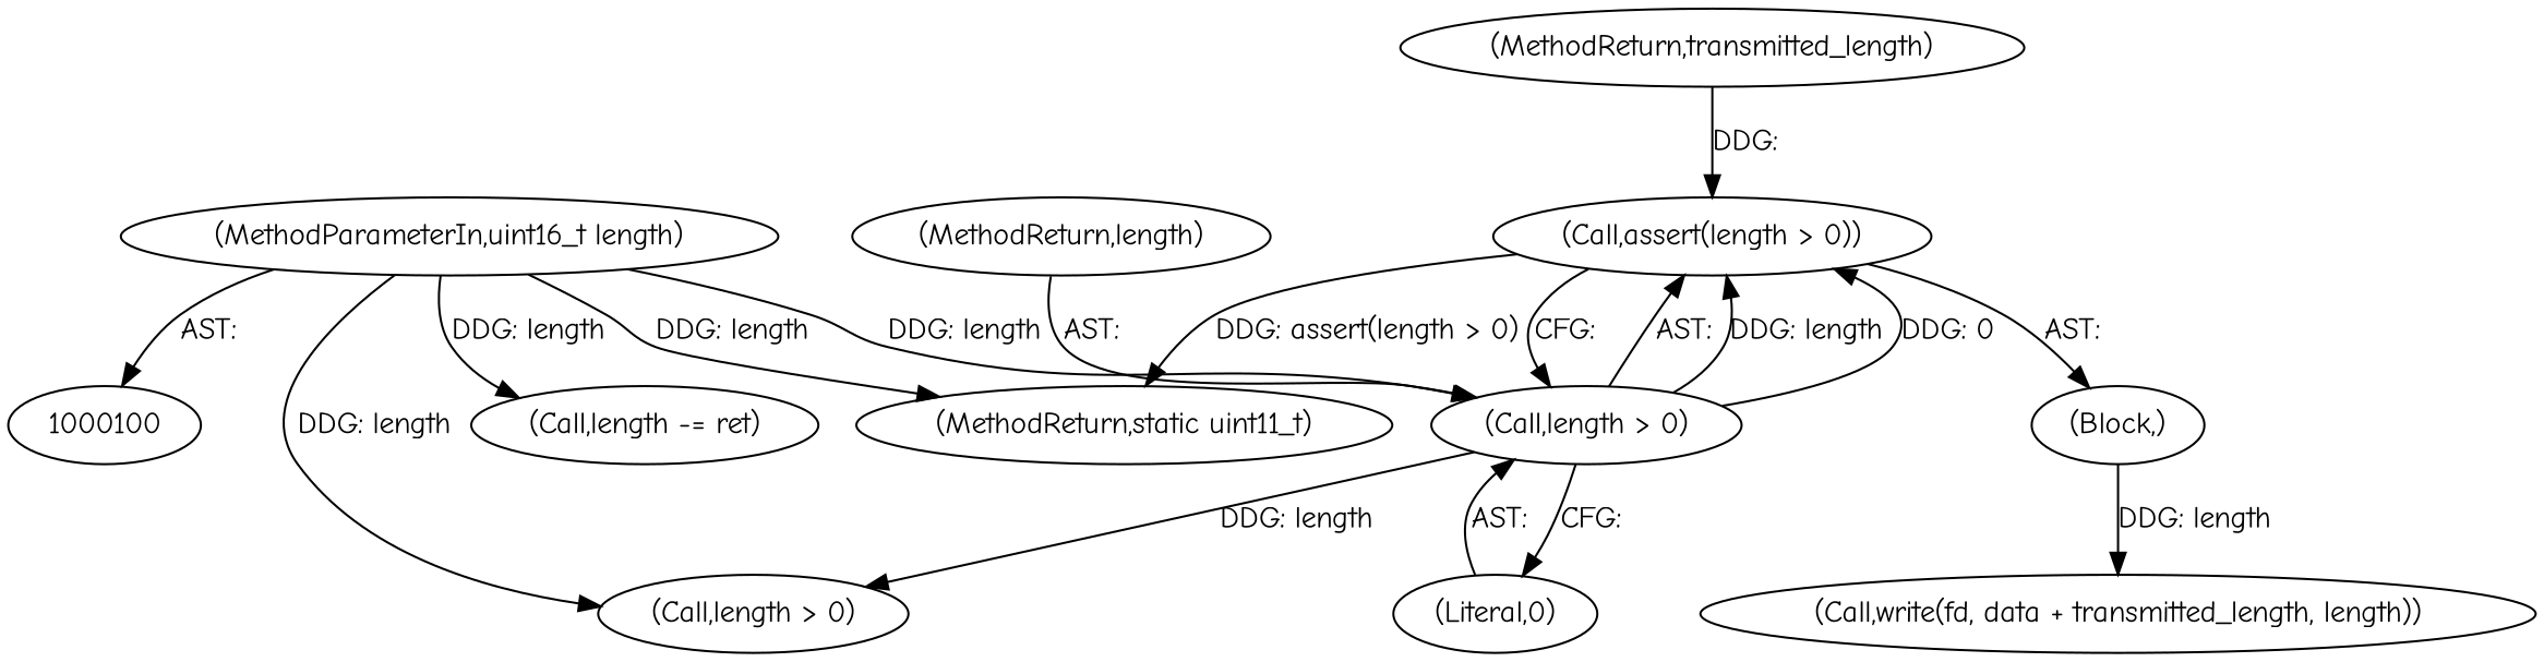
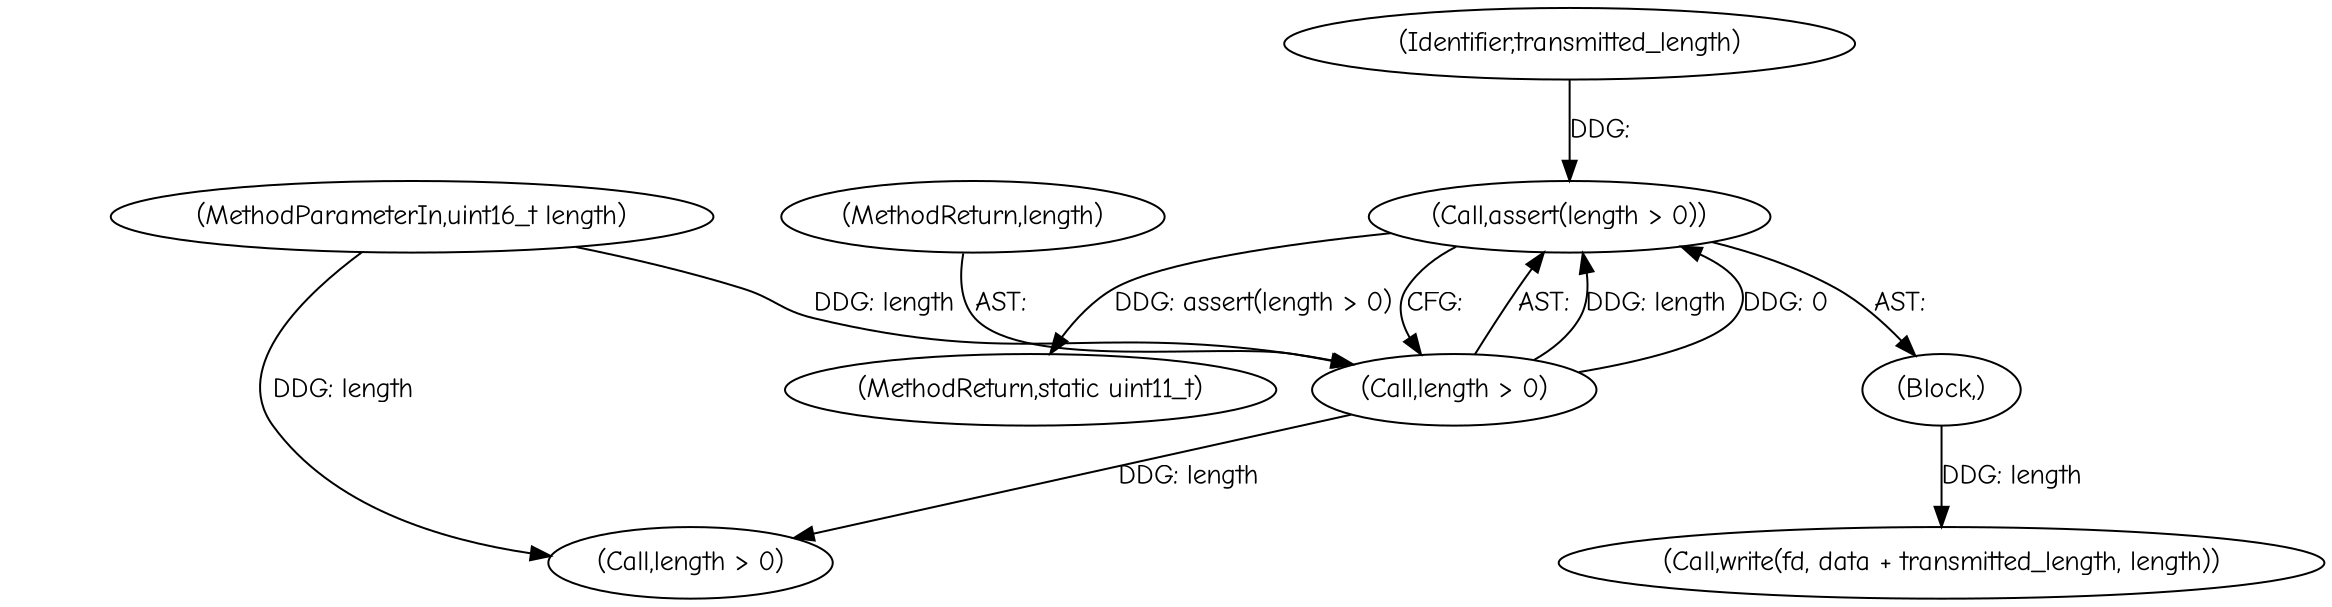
  digraph {
    fontname="Comic Neue"
    node [fontname="Comic Neue"]
    edge [fontname="Comic Neue"]
    n1 [label="(Call,assert(length > 0))"]
    n2 [label="(Call,length > 0)"]
    n3 [label="(MethodReturn,static uint11_t)"]
    n4 [label="(Block,)"]
-   n5 [label="(Literal,0)"]
    n6 [label="(Call,length > 0)"]
    n7 [label="(Call,write(fd, data + transmitted_length, length))"]
    n8 [label="(MethodParameterIn,uint16_t length)"]
-   n9 [label="(Call,length -= ret)"]
-   1000100
-   n11 [label="(MethodReturn,transmitted_length)"]
+   n11 [label="(Identifier,transmitted_length)"]
    n12 [label="(MethodReturn,length)"]
    n1 -> n2 [label="CFG: "]
    n1 -> n3 [label="DDG: assert(length > 0)"]
    n1 -> n4 [label="AST: "]
    n2 -> n1 [label="AST: "]
    n2 -> n1 [label="DDG: length"]
    n2 -> n1 [label="DDG: 0"]
-   n2 -> n5 [label="CFG: "]
    n2 -> n6 [label="DDG: length"]
    n4 -> n7 [label="DDG: length"]
-   n5 -> n2 [label="AST: "]
    n8 -> n2 [label="DDG: length"]
-   n8 -> n3 [label="DDG: length"]
    n8 -> n6 [label="DDG: length"]
-   n8 -> n9 [label="DDG: length"]
-   n8 -> 1000100 [label="AST: "]
    n11 -> n1 [label="DDG: "]
    n12 -> n2 [label="AST: "]
  }
